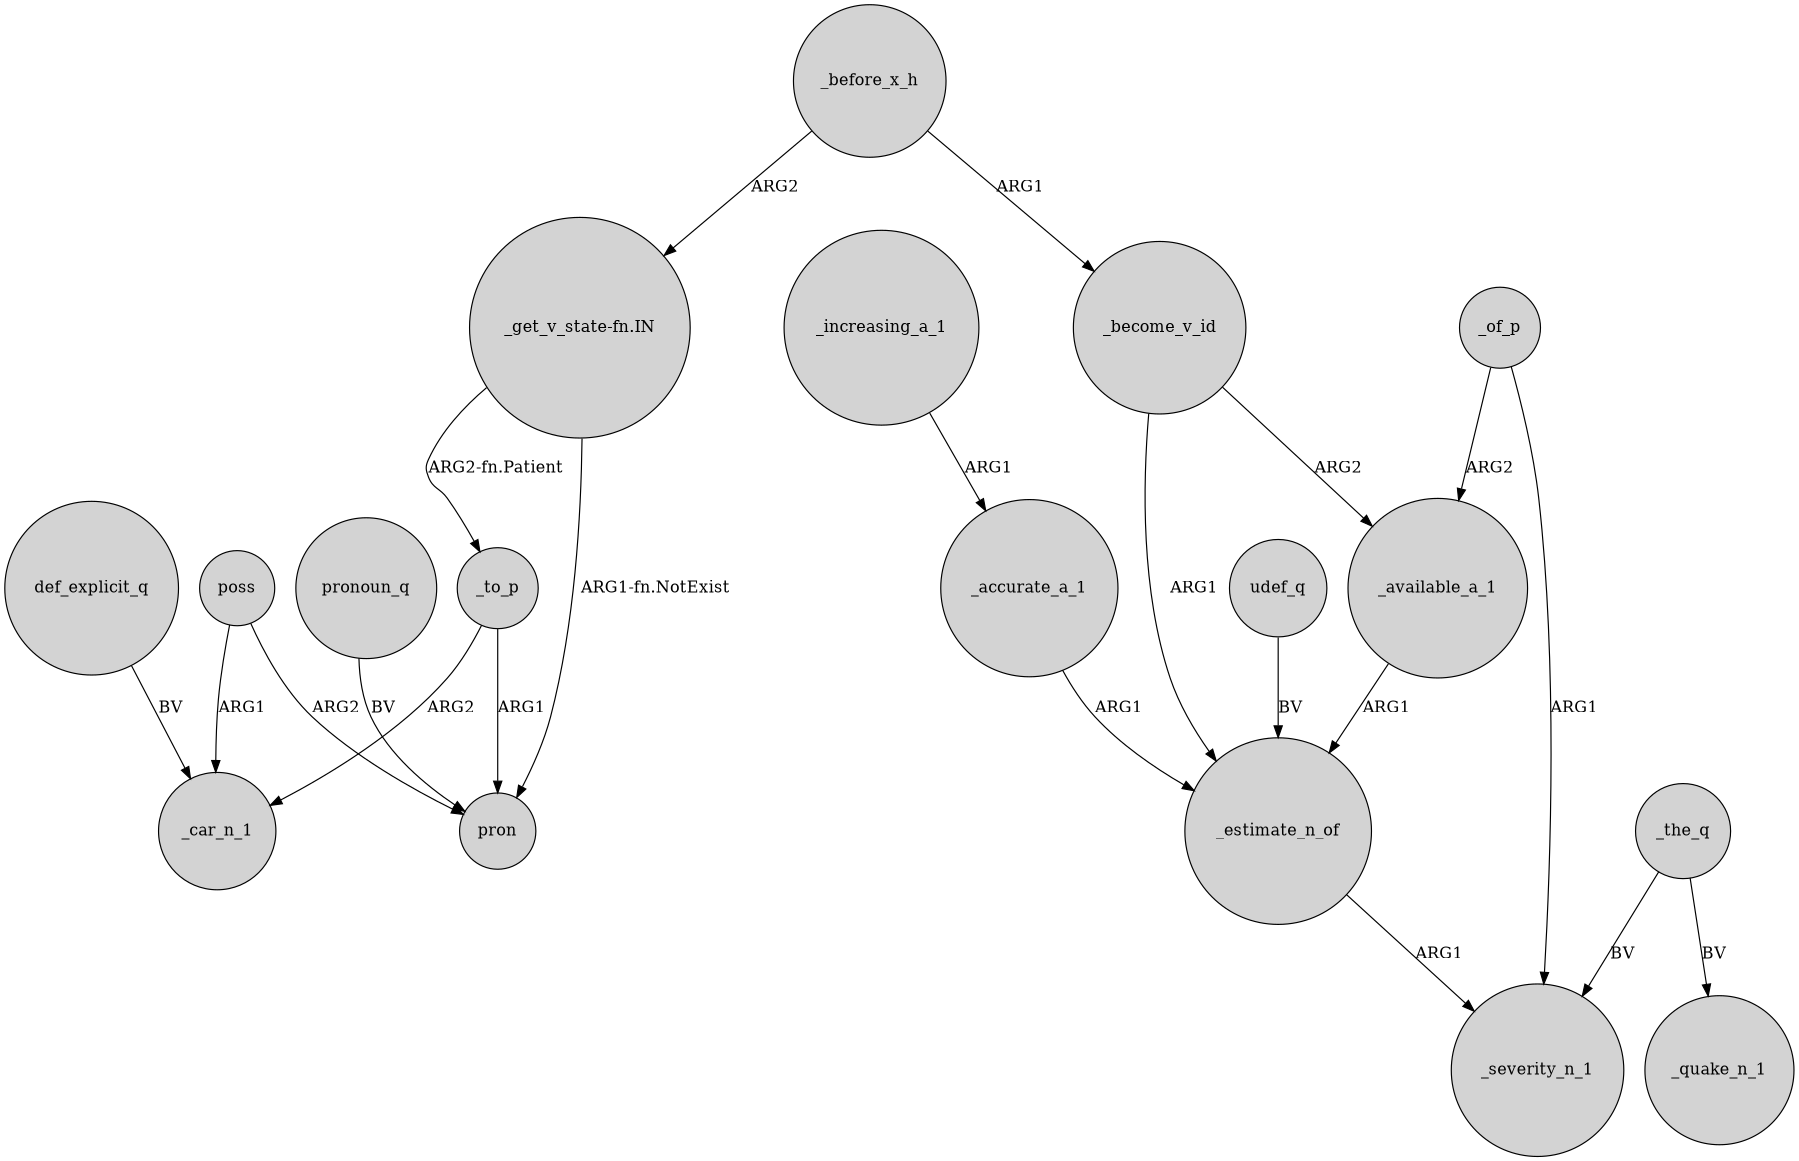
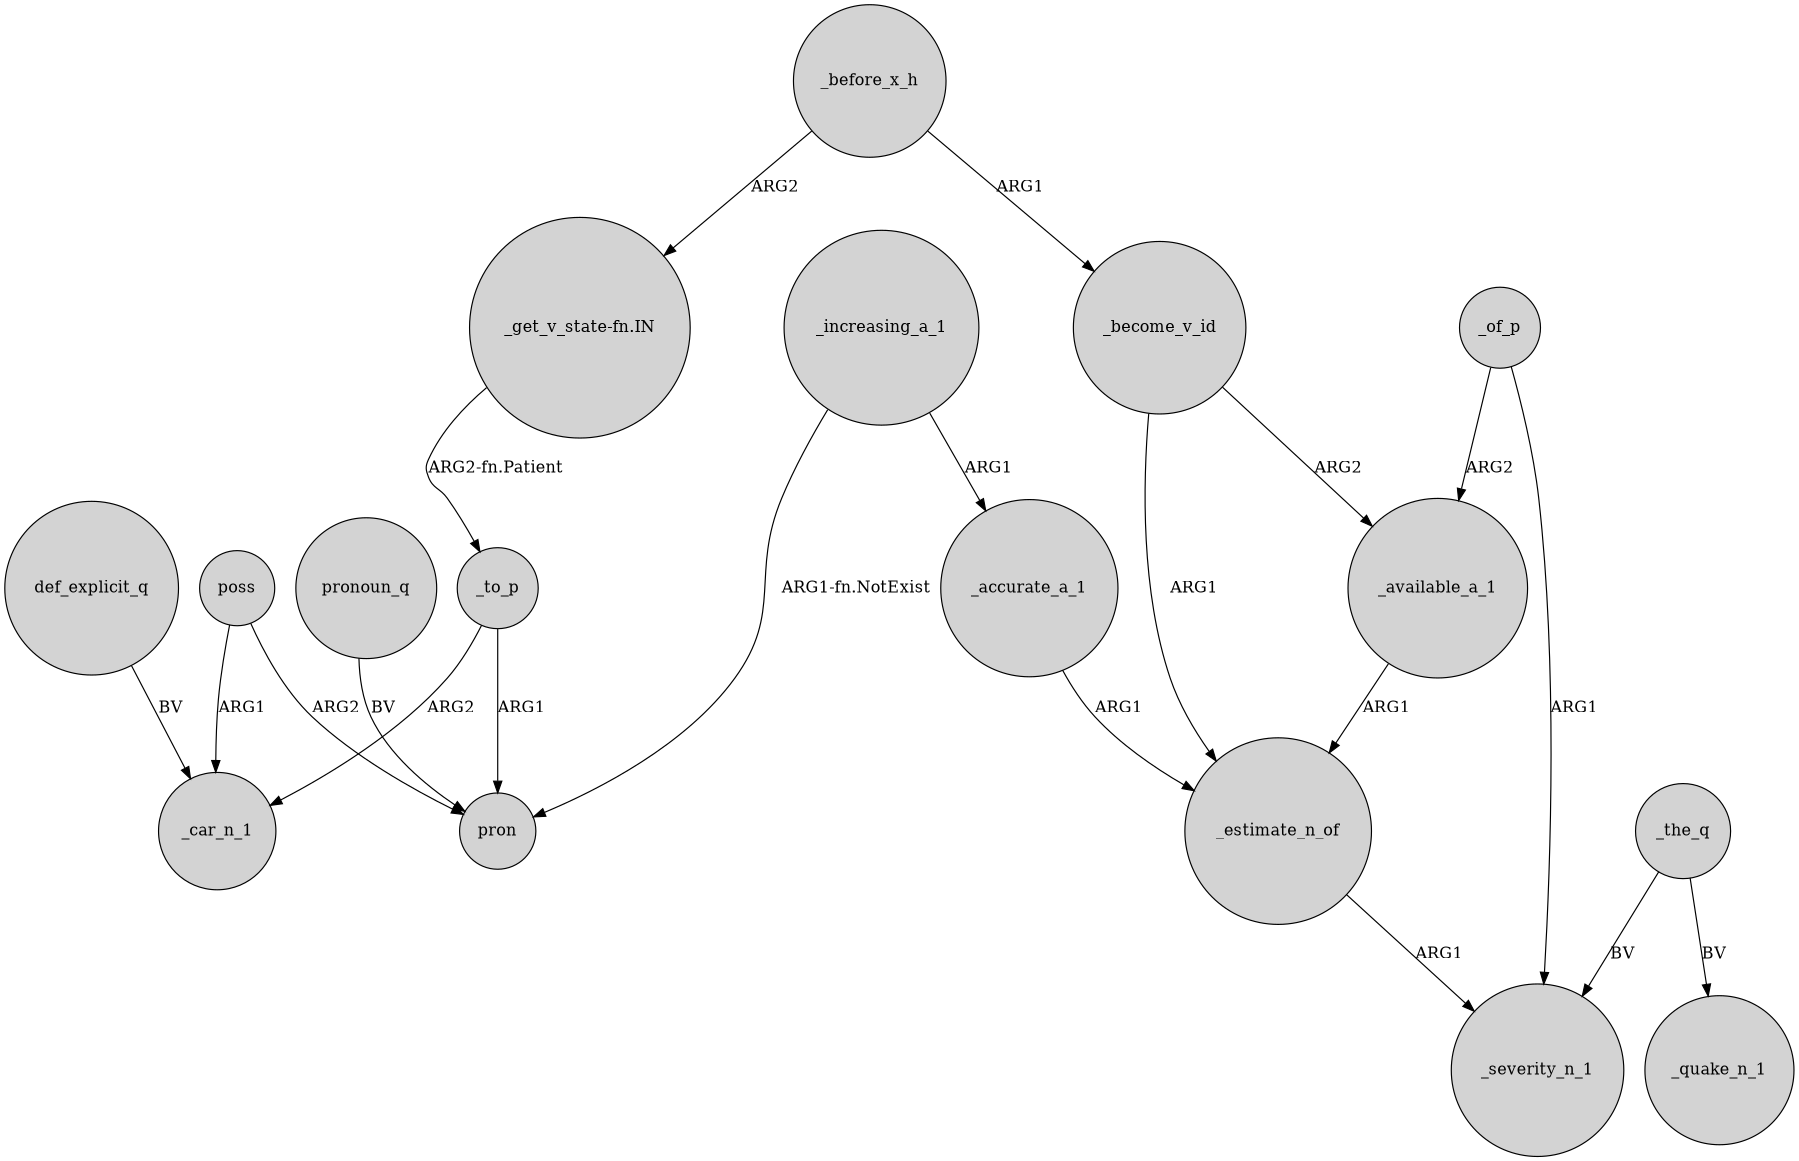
  digraph {
    node [shape=circle style=filled]
    "_get_v_state-fn.IN"
    pron
    _to_p
    _car_n_1
    _become_v_id
    _estimate_n_of
    _available_a_1
    _severity_n_1
    _of_p
    poss
    _the_q
    _quake_n_1
    def_explicit_q
    _before_x_h
    pronoun_q
-   udef_q
    _increasing_a_1
    _accurate_a_1
-   "_get_v_state-fn.IN" -> pron [label="ARG1-fn.NotExist"]
+   _increasing_a_1 -> pron [label="ARG1-fn.NotExist"]
    "_get_v_state-fn.IN" -> _to_p [label="ARG2-fn.Patient"]
    _to_p -> pron [label=ARG1]
    _to_p -> _car_n_1 [label=ARG2]
    _become_v_id -> _estimate_n_of [label=ARG1]
    _become_v_id -> _available_a_1 [label=ARG2]
    _estimate_n_of -> _severity_n_1 [label=ARG1]
    _available_a_1 -> _estimate_n_of [label=ARG1]
    _of_p -> _available_a_1 [label=ARG2]
    _of_p -> _severity_n_1 [label=ARG1]
    poss -> pron [label=ARG2]
    poss -> _car_n_1 [label=ARG1]
    _the_q -> _severity_n_1 [label=BV]
    _the_q -> _quake_n_1 [label=BV]
    def_explicit_q -> _car_n_1 [label=BV]
    _before_x_h -> "_get_v_state-fn.IN" [label=ARG2]
    _before_x_h -> _become_v_id [label=ARG1]
    pronoun_q -> pron [label=BV]
-   udef_q -> _estimate_n_of [label=BV]
    _increasing_a_1 -> _accurate_a_1 [label=ARG1]
    _accurate_a_1 -> _estimate_n_of [label=ARG1]
  }
